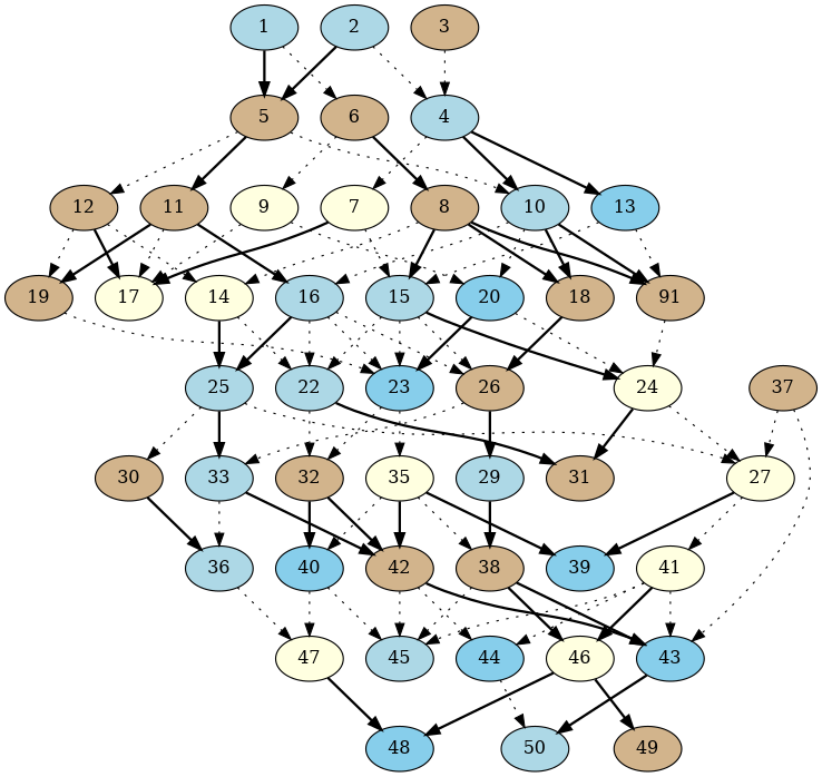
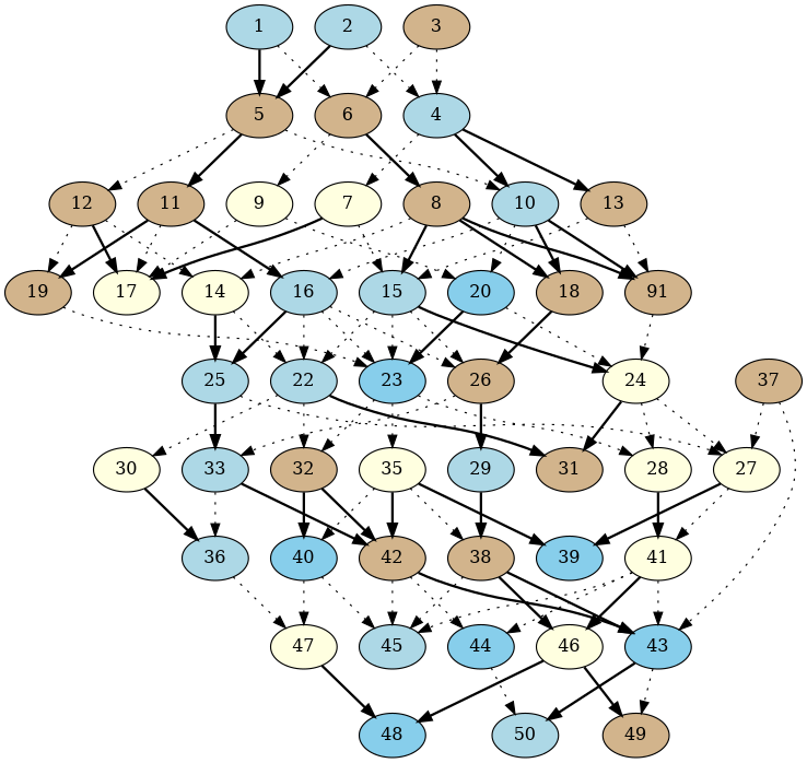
  digraph {
    node [alpha=0.16 fillcolor=tan style=filled]
    edge [style=dotted]
    1 [alpha=0.14 expect_size=33778688 fillcolor=lightblue]
    5 [alpha=0.19 expect_size=17913856]
    6 [alpha=0.11 expect_size=11336704]
    10 [expect_size=12724224 fillcolor=lightblue]
    11 [alpha=0.20 expect_size=10808320]
    12 [alpha=0.12 expect_size=44125184]
    8 [alpha=0.06 expect_size=34179072]
    9 [alpha=0.11 expect_size=16724992 fillcolor=lightyellow]
    18 [alpha=0.12 expect_size=11554816]
    n10 [alpha=0.18 expect_size=42800128 label=91]
    20 [alpha=0.04 expect_size=5746688 fillcolor=skyblue]
    16 [alpha=0.01 expect_size=19214336 fillcolor=lightblue]
    17 [expect_size=44424192 fillcolor=lightyellow]
    19 [alpha=0.02 expect_size=26427392]
    14 [alpha=0.00 expect_size=45426688 fillcolor=lightyellow]
    15 [alpha=0.18 expect_size=21381120 fillcolor=lightblue]
    2 [alpha=0.05 expect_size=21267456 fillcolor=lightblue]
    4 [alpha=0.10 expect_size=25902080 fillcolor=lightblue]
    7 [alpha=0.06 expect_size=11558912 fillcolor=lightyellow]
-   13 [alpha=0.08 expect_size=9815040 fillcolor=skyblue]
+   13 [alpha=0.08 expect_size=9815040]
    3 [alpha=0.15 expect_size=45246464]
    22 [alpha=0.19 expect_size=41708544 fillcolor=lightblue]
    23 [alpha=0.17 expect_size=23147520 fillcolor=skyblue]
    24 [alpha=0.04 expect_size=42263552 fillcolor=lightyellow]
    26 [alpha=0.11 expect_size=37327872]
    25 [expect_size=43081728 fillcolor=lightblue]
-   30 [alpha=0.10 expect_size=16653312]
+   30 [alpha=0.10 expect_size=16653312 fillcolor=lightyellow]
    31 [alpha=0.10 expect_size=26412032]
    32 [alpha=0.07 expect_size=22620160]
+   28 [alpha=0.18 expect_size=31010816 fillcolor=lightyellow]
    35 [alpha=0.03 expect_size=25207808 fillcolor=lightyellow]
    27 [alpha=0.08 expect_size=39877632 fillcolor=lightyellow]
    33 [alpha=0.05 expect_size=21302272 fillcolor=lightblue]
    29 [alpha=0.13 expect_size=11994112 fillcolor=lightblue]
    36 [alpha=0.12 expect_size=16576512 fillcolor=lightblue]
    40 [alpha=0.17 expect_size=40753152 fillcolor=skyblue]
    42 [alpha=0.18 expect_size=42433536]
    41 [alpha=0.10 expect_size=17935360 fillcolor=lightyellow]
    39 [alpha=0.00 expect_size=10948608 fillcolor=skyblue]
    38 [alpha=0.04 expect_size=15412224]
    47 [alpha=0.09 expect_size=14049280 fillcolor=lightyellow]
    45 [alpha=0.13 expect_size=26416128 fillcolor=lightblue]
    43 [alpha=0.14 expect_size=11572224 fillcolor=skyblue]
    44 [alpha=0.05 expect_size=24295424 fillcolor=skyblue]
    46 [alpha=0.14 expect_size=34071552 fillcolor=lightyellow]
    37 [expect_size=42662912]
    49 [alpha=0.05 expect_size=14827520]
    50 [alpha=0.20 expect_size=15939584 fillcolor=lightblue]
    48 [expect_size=5529600 fillcolor=skyblue]
    1 -> 5 [style=bold]
    1 -> 6
    5 -> 10
    5 -> 11 [style=bold]
    5 -> 12
    6 -> 8 [style=bold]
    6 -> 9
    10 -> 18 [style=bold]
    10 -> n10 [style=bold]
    10 -> 20
    10 -> 16
    11 -> 16 [style=bold]
    11 -> 17
    11 -> 19 [style=bold]
    12 -> 17 [style=bold]
    12 -> 19
    12 -> 14
    8 -> 18 [style=bold]
    8 -> n10 [style=bold]
    8 -> 14
    8 -> 15 [style=bold]
    9 -> 20
    9 -> 17
    18 -> 26 [style=bold]
    n10 -> 24
    20 -> 23 [style=bold]
    20 -> 24
    16 -> 22
    16 -> 23
    16 -> 26
    16 -> 25 [style=bold]
    19 -> 23
    14 -> 22
    14 -> 25 [style=bold]
    15 -> 22
    15 -> 23
    15 -> 24 [style=bold]
    15 -> 26
    2 -> 5 [style=bold]
    2 -> 4
    4 -> 10 [style=bold]
    4 -> 7
    4 -> 13 [style=bold]
    7 -> 17 [style=bold]
    7 -> 15
    13 -> n10
    13 -> 15
+   3 -> 6
    3 -> 4
-   25 -> 30
+   22 -> 30
    22 -> 31 [style=bold]
    22 -> 32
    23 -> 32
+   23 -> 28
    23 -> 35
    24 -> 31 [style=bold]
+   24 -> 28
    24 -> 27
    26 -> 33
    26 -> 29 [style=bold]
    25 -> 27
    25 -> 33 [style=bold]
    30 -> 36 [style=bold]
    32 -> 40 [style=bold]
    32 -> 42 [style=bold]
+   28 -> 41 [style=bold]
    35 -> 40
    35 -> 42 [style=bold]
    35 -> 39 [style=bold]
    35 -> 38
    27 -> 41
    27 -> 39 [style=bold]
    33 -> 36
    33 -> 42 [style=bold]
    29 -> 38 [style=bold]
    36 -> 47
    40 -> 47
    40 -> 45
    42 -> 45
    42 -> 43 [style=bold]
    42 -> 44
    41 -> 45
    41 -> 43
    41 -> 44
    41 -> 46 [style=bold]
    38 -> 45
    38 -> 43 [style=bold]
    38 -> 46 [style=bold]
    47 -> 48 [style=bold]
+   43 -> 49
    43 -> 50 [style=bold]
    44 -> 50
    46 -> 49 [style=bold]
    46 -> 48 [style=bold]
    37 -> 27
    37 -> 43
  }
